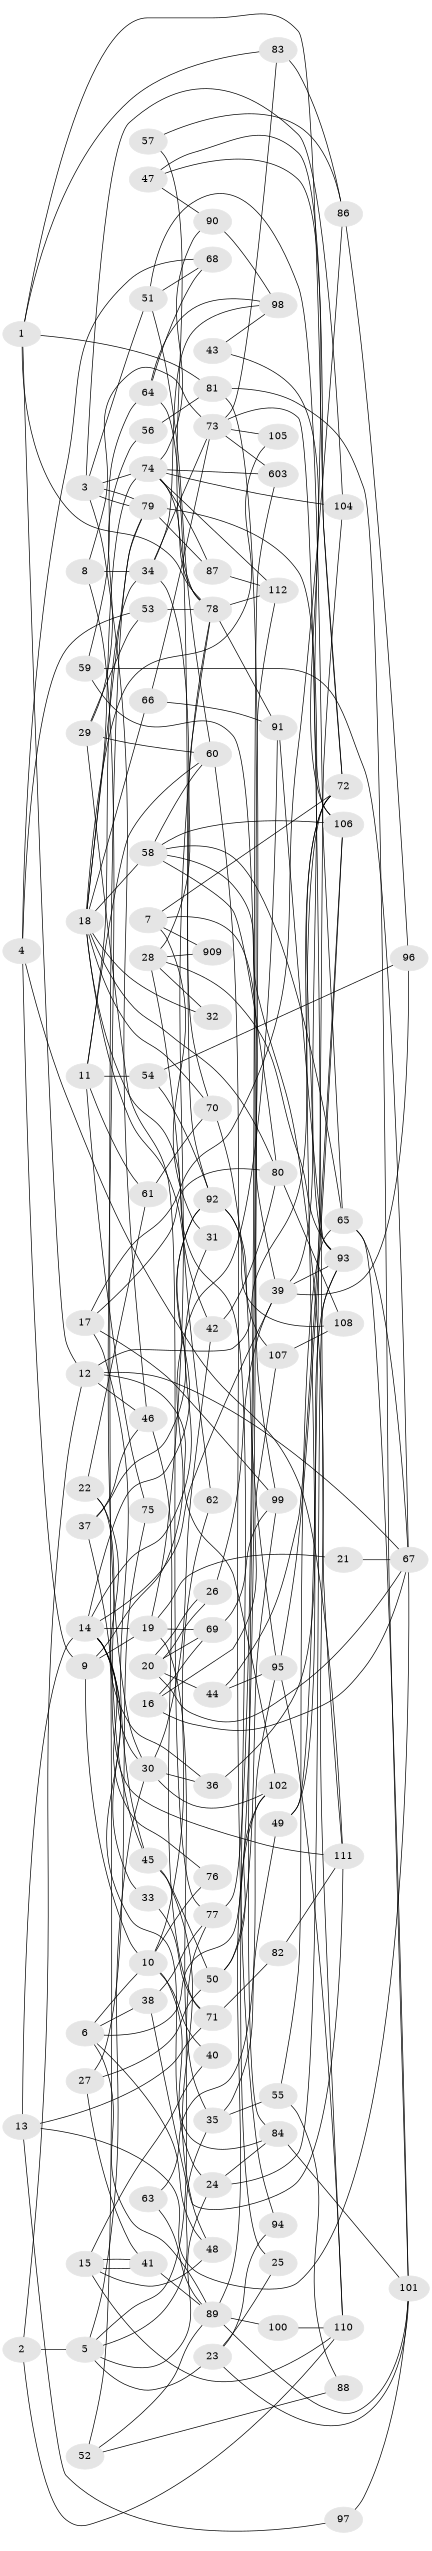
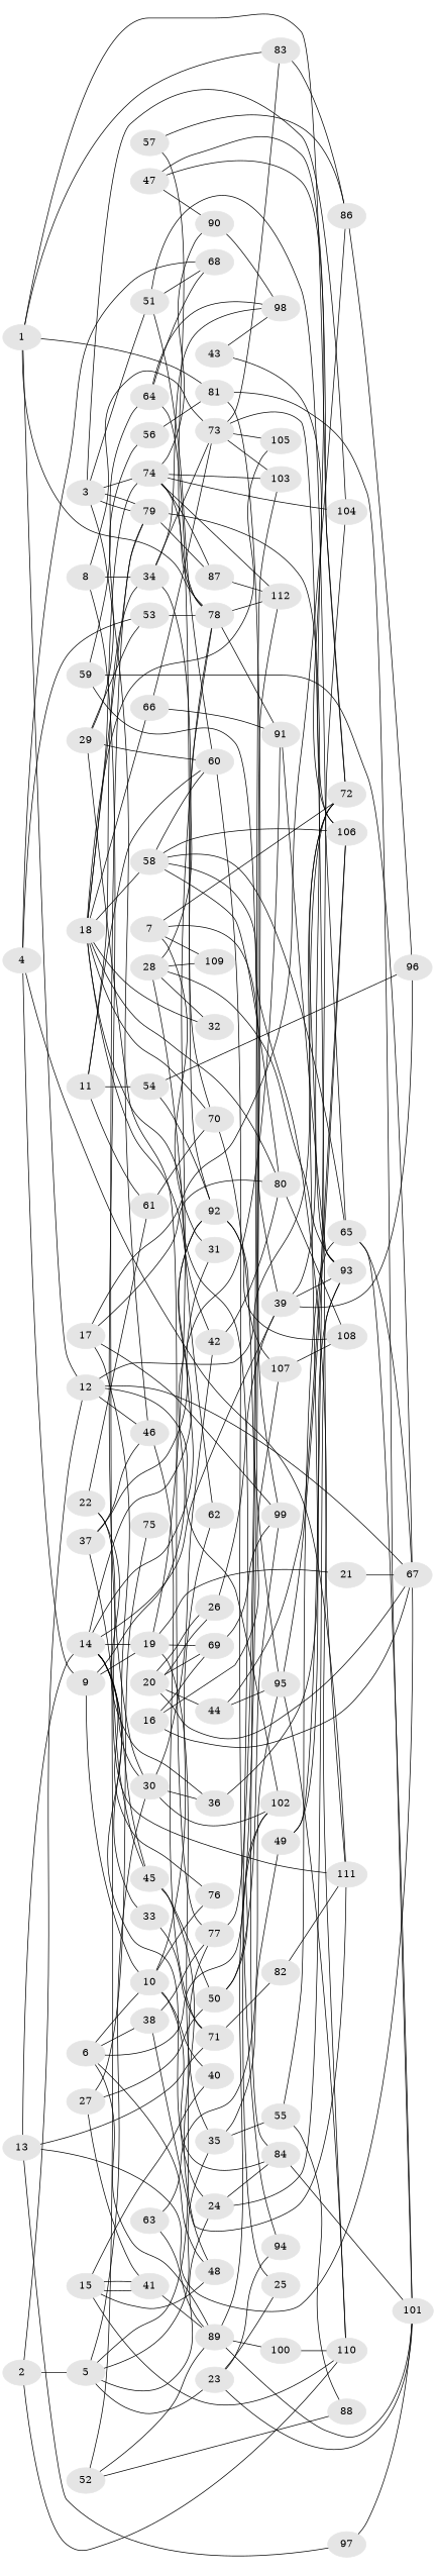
  graph {
    rankdir=LR
    node [color=gray90 style=filled]
    1
    12
    72
    78
    81
    83
    46
    67
    102
    112
    91
    99
    101
    86
    2
    5
    110
    23
    24
    30
    35
    77
    3
    51
    74
    79
    104
    71
    68
    60
    65
    90
-   103 [label=603]
+   103
    87
    93
    4
    9
    53
    111
    10
    19
    25
    94
    84
    42
    36
    49
    55
    6
    38
    48
    89
    40
    62
    76
    100
    7
    31
    39
-   109 [label=909]
+   109
    96
    8
    34
    73
    70
    98
    105
    69
    21
    11
    54
    61
    75
    92
    13
    14
    97
    33
    82
    107
    108
    15
    41
    16
    17
    45
    80
    50
    18
    32
    58
    66
    106
    95
    20
    26
    44
    22
    27
    28
    29
    56
    88
    37
    43
    47
    52
    57
    59
    64
    63
    1 -- 12
    1 -- 72
    1 -- 78
    1 -- 81
    1 -- 83
    12 -- 72
    12 -- 46
    12 -- 67
    12 -- 102
    78 -- 112
    78 -- 91
    81 -- 99
    81 -- 101
    83 -- 86
    46 -- 71
    91 -- 93
    86 -- 96
    2 -- 12
    2 -- 5
    2 -- 110
    5 -- 23
    5 -- 24
    5 -- 30
    5 -- 35
    5 -- 77
    23 -- 101
    23 -- 25
    23 -- 94
    24 -- 93
    24 -- 84
    30 -- 102
    30 -- 42
    30 -- 36
    35 -- 49
    35 -- 55
    77 -- 103
    3 -- 46
    3 -- 51
    3 -- 74
    3 -- 79
    3 -- 79
    3 -- 104
    51 -- 68
    51 -- 60
    51 -- 65
    74 -- 78
    74 -- 112
    74 -- 104
    74 -- 90
    74 -- 103
    74 -- 87
    79 -- 87
    79 -- 93
    71 -- 82
    60 -- 94
    65 -- 67
    65 -- 101
    90 -- 98
    87 -- 112
    4 -- 68
    4 -- 9
    4 -- 53
    4 -- 111
    9 -- 91
    9 -- 10
    9 -- 19
    53 -- 78
    10 -- 24
    10 -- 40
    10 -- 62
    10 -- 76
    19 -- 78
    19 -- 35
    19 -- 69
    19 -- 21
    84 -- 101
    42 -- 80
    36 -- 93
    49 -- 72
    49 -- 104
    55 -- 65
    55 -- 88
    6 -- 112
    6 -- 10
    6 -- 38
    6 -- 48
    6 -- 89
    38 -- 77
    38 -- 111
    89 -- 102
    89 -- 101
    89 -- 100
    100 -- 110
    7 -- 72
    7 -- 31
    7 -- 39
    7 -- 109
    39 -- 72
    39 -- 93
    39 -- 96
    8 -- 30
    8 -- 34
    8 -- 73
    34 -- 73
    34 -- 70
    34 -- 98
    73 -- 83
    73 -- 103
    73 -- 111
    73 -- 105
    70 -- 95
    69 -- 99
    21 -- 67
    11 -- 60
    11 -- 34
    11 -- 54
    11 -- 61
-   11 -- 75
    54 -- 96
    54 -- 92
    61 -- 70
    92 -- 107
    92 -- 108
    13 -- 67
    13 -- 71
    13 -- 14
    13 -- 97
    14 -- 30
    14 -- 19
    14 -- 84
    14 -- 76
    14 -- 31
    14 -- 39
    14 -- 92
    14 -- 33
    97 -- 101
    33 -- 71
    82 -- 111
    107 -- 108
    15 -- 110
    15 -- 48
    15 -- 40
    15 -- 41
    15 -- 41
    41 -- 89
    16 -- 67
    16 -- 69
    16 -- 107
    17 -- 99
    17 -- 86
    17 -- 45
    17 -- 80
    45 -- 48
    45 -- 50
    80 -- 108
    50 -- 102
    50 -- 99
    18 -- 74
    18 -- 79
    18 -- 25
    18 -- 42
    18 -- 70
    18 -- 105
    18 -- 80
    18 -- 32
    18 -- 58
    18 -- 66
    58 -- 110
    58 -- 60
    58 -- 65
    58 -- 80
    58 -- 106
    66 -- 91
    66 -- 73
    95 -- 110
    95 -- 106
    20 -- 67
    20 -- 69
    20 -- 26
    20 -- 26
    20 -- 44
    26 -- 39
    44 -- 106
    44 -- 95
    22 -- 111
    22 -- 36
    22 -- 61
    27 -- 75
    27 -- 41
    27 -- 50
    28 -- 78
    28 -- 93
    28 -- 62
    28 -- 109
    28 -- 32
    29 -- 77
    29 -- 60
    29 -- 53
    29 -- 56
    56 -- 81
    37 -- 46
    37 -- 92
    37 -- 45
    43 -- 98
    43 -- 106
    47 -- 72
    47 -- 90
    47 -- 106
    52 -- 79
    52 -- 89
    52 -- 88
    57 -- 78
    57 -- 86
    59 -- 67
    59 -- 84
    59 -- 64
    64 -- 68
    64 -- 98
    64 -- 92
    63 -- 89
    63 -- 95
  }
